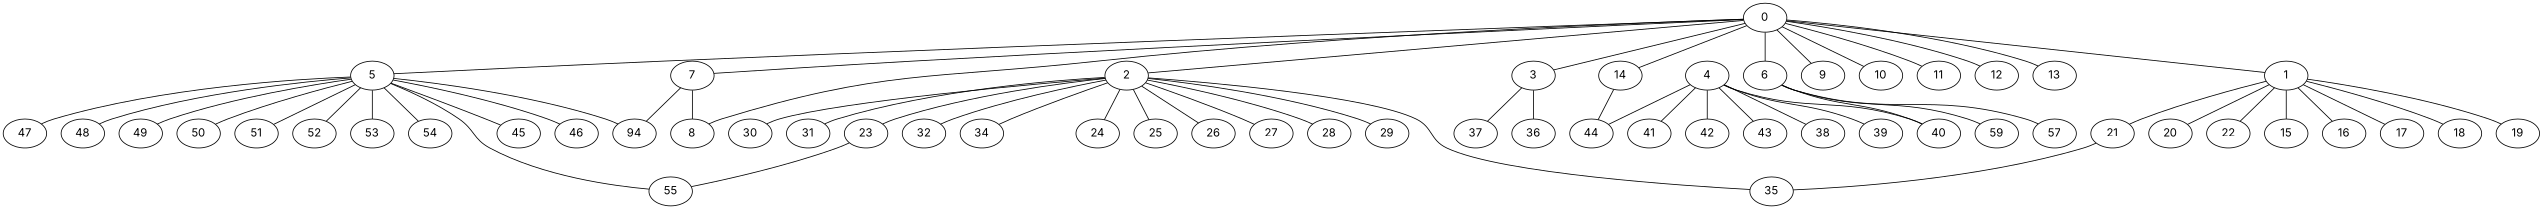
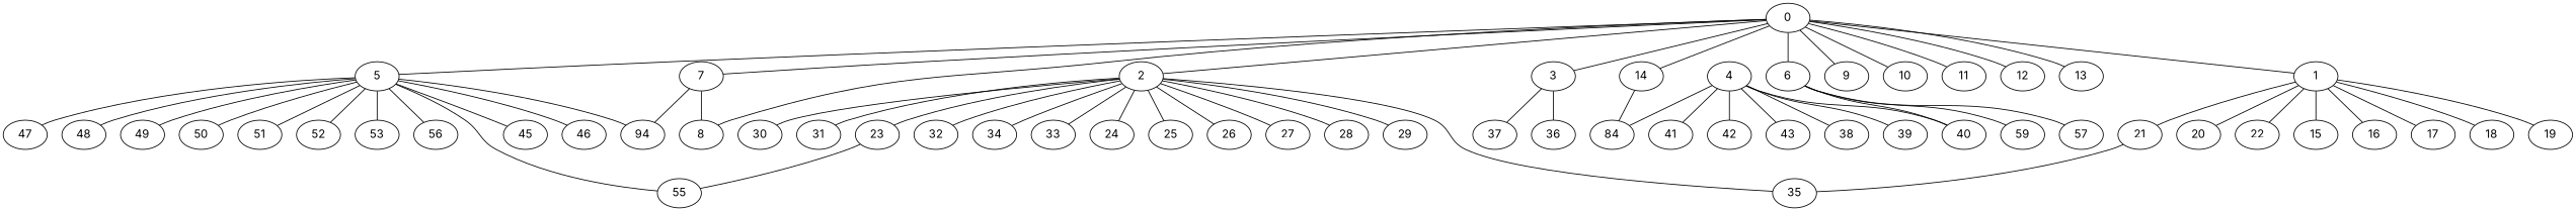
  graph {
    fontname=Inter
    node [fontname=Inter]
    edge [fontname=Inter]
    0
    1
    2
    3
    5
    6
    7
    8
    9
    10
    11
    12
    13
    14
    15
    16
    17
    18
    19
    20
    21
    22
    32
    34
    35
+   33
    23
    24
    25
    26
    27
    28
    29
    30
    31
    36
    37
    4
    38
    39
    40
    41
    42
    43
-   44
+   44 [label=84]
    45
    46
    47
    48
    49
    50
    51
    52
    53
    n55 [label=94]
    55
-   56 [label=54]
+   56
    57
    59
    0 -- 1
    0 -- 2
    0 -- 3
    0 -- 5
    0 -- 6
    0 -- 7
    0 -- 8
    0 -- 9
    0 -- 10
    0 -- 11
    0 -- 12
    0 -- 13
    0 -- 14
    1 -- 15
    1 -- 16
    1 -- 17
    1 -- 18
    1 -- 19
    1 -- 20
    1 -- 21
    1 -- 22
    2 -- 32
    2 -- 34
    2 -- 35
+   2 -- 33
    2 -- 23
    2 -- 24
    2 -- 25
    2 -- 26
    2 -- 27
    2 -- 28
    2 -- 29
    2 -- 30
    2 -- 31
    3 -- 36
    3 -- 37
    5 -- 45
    5 -- 46
    5 -- 47
    5 -- 48
    5 -- 49
    5 -- 50
    5 -- 51
    5 -- 52
    5 -- 53
    5 -- n55
    5 -- 55
    5 -- 56
    6 -- 40
    6 -- 57
    6 -- 59
    7 -- 8
    7 -- n55
    14 -- 44
    21 -- 35
    23 -- 55
    4 -- 38
    4 -- 39
    4 -- 40
    4 -- 41
    4 -- 42
    4 -- 43
    4 -- 44
  }
